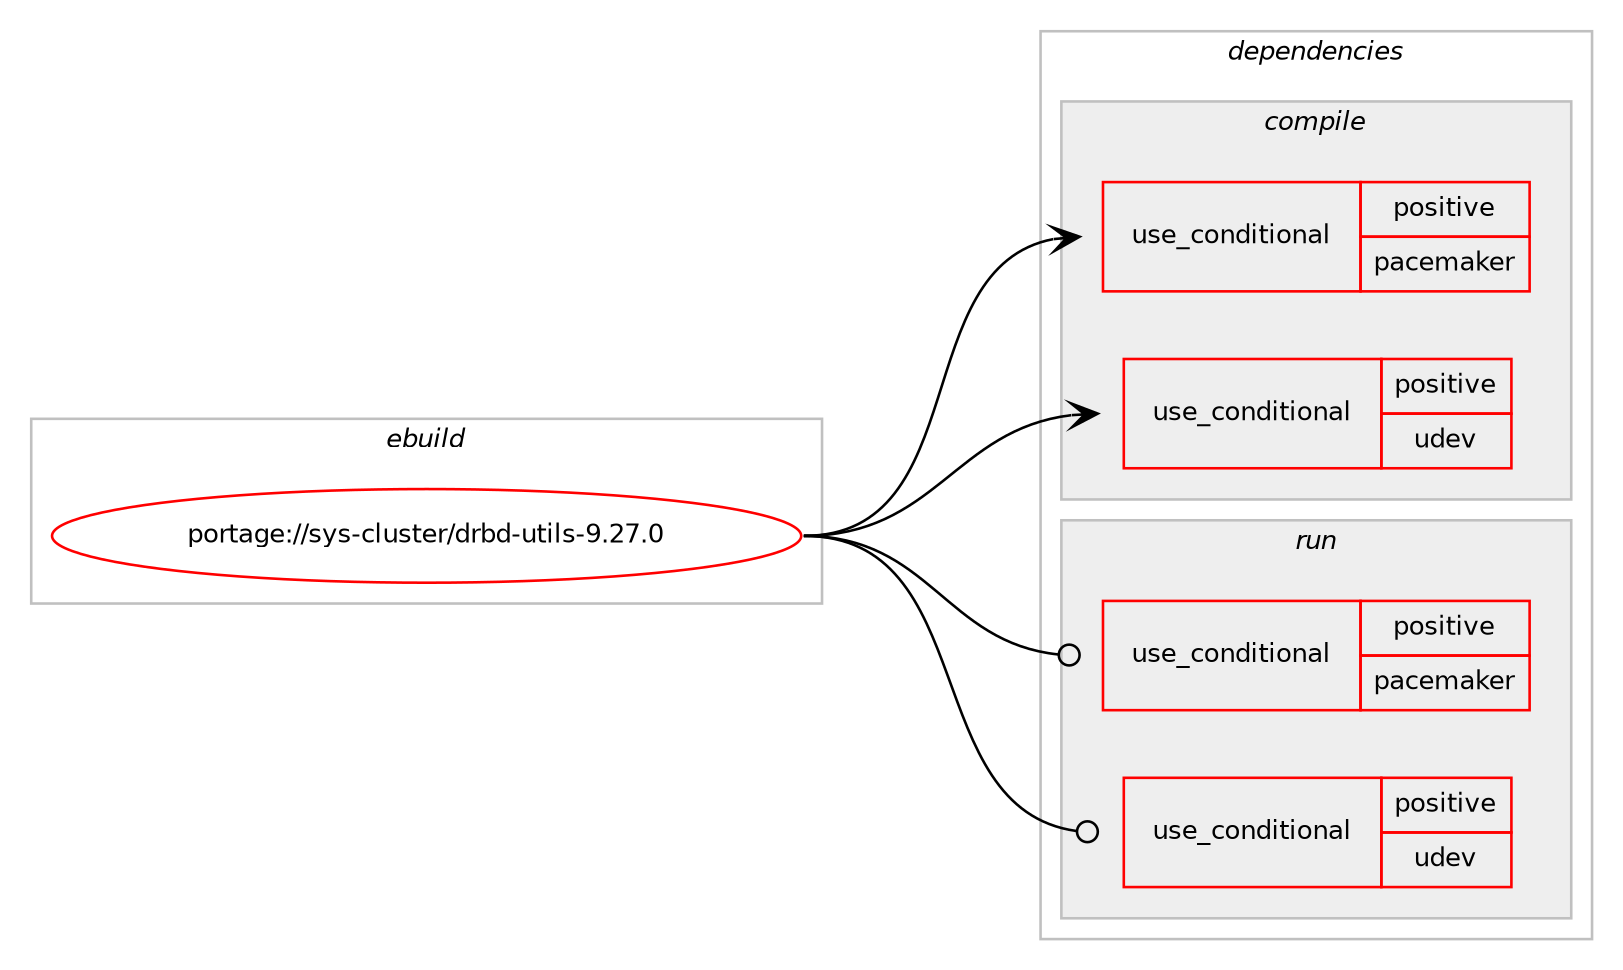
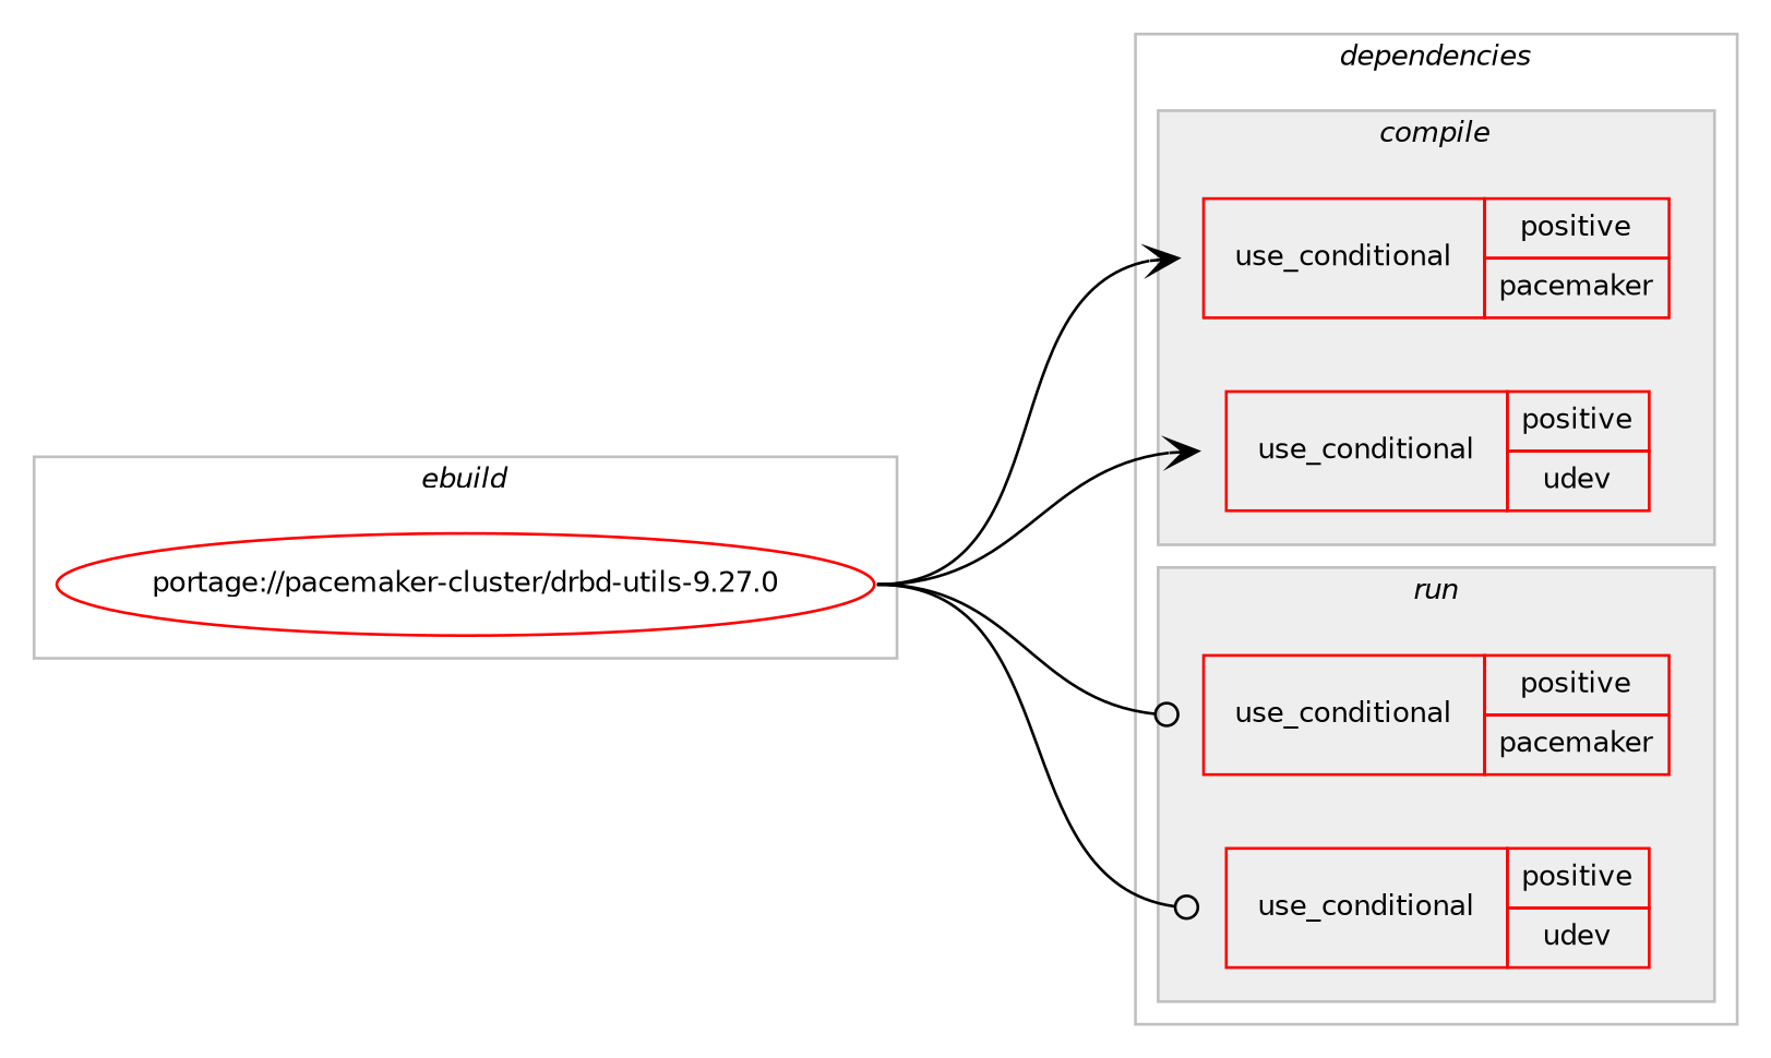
  digraph {
    compound=true
    concentrate=true
    fontname=Helvetica
    fontsize=10
    newrank=true
    rankdir=LR
    ranksep=1.5
    node [color=red fontname=Helvetica fontsize=10 shape=none]
    edge [arrowhead=vee headport=w style=solid tailport=e weight=20]
-   n1 [label="portage://sys-cluster/drbd-utils-9.27.0" width=4 shape=""]
+   n1 [label="portage://pacemaker-cluster/drbd-utils-9.27.0" width=4 shape=""]
    n2 [label=<<TABLE BORDER="0" CELLBORDER="1" CELLSPACING="0" CELLPADDING="4"><TR><TD ROWSPAN="3" CELLPADDING="10">use_conditional</TD></TR><TR><TD>positive</TD></TR><TR><TD>pacemaker</TD></TR></TABLE>>]
    n3 [label=<<TABLE BORDER="0" CELLBORDER="1" CELLSPACING="0" CELLPADDING="4"><TR><TD ROWSPAN="3" CELLPADDING="10">use_conditional</TD></TR><TR><TD>positive</TD></TR><TR><TD>udev</TD></TR></TABLE>>]
    n4 [label=<<TABLE BORDER="0" CELLBORDER="1" CELLSPACING="0" CELLPADDING="4"><TR><TD ROWSPAN="3" CELLPADDING="10">use_conditional</TD></TR><TR><TD>positive</TD></TR><TR><TD>pacemaker</TD></TR></TABLE>>]
    n5 [label=<<TABLE BORDER="0" CELLBORDER="1" CELLSPACING="0" CELLPADDING="4"><TR><TD ROWSPAN="3" CELLPADDING="10">use_conditional</TD></TR><TR><TD>positive</TD></TR><TR><TD>udev</TD></TR></TABLE>>]
    subgraph cluster_1 {
      color=gray
      label=<<i>ebuild</i>>
      rank=same
      n1
    }
    subgraph cluster_2 {
      color=gray
      label=<<i>dependencies</i>>
      subgraph cluster_3 {
        color=gray
        fillcolor="#eeeeee"
        label=<<i>compile</i>>
        style=filled
        subgraph sub_4 {
          color=gray
          fillcolor="#eeeeee"
          label=<<i>compile</i>>
          style=filled
          n2
        }
        subgraph sub_5 {
          color=gray
          fillcolor="#eeeeee"
          label=<<i>compile</i>>
          style=filled
          n3
        }
      }
      subgraph cluster_6 {
        color=gray
        fillcolor="#eeeeee"
        label=<<i>compile and run</i>>
        style=filled
      }
      subgraph cluster_7 {
        color=gray
        fillcolor="#eeeeee"
        label=<<i>run</i>>
        style=filled
        subgraph sub_8 {
          color=gray
          fillcolor="#eeeeee"
          label=<<i>run</i>>
          style=filled
          n4
        }
        subgraph sub_9 {
          color=gray
          fillcolor="#eeeeee"
          label=<<i>run</i>>
          style=filled
          n5
        }
      }
    }
    subgraph cluster_10 {
      color=gray
      label=<<i>candidates</i>>
      rank=same
    }
    n1 -> n2
    n1 -> n3
    n1 -> n4 [arrowhead=odot]
    n1 -> n5 [arrowhead=odot]
  }
